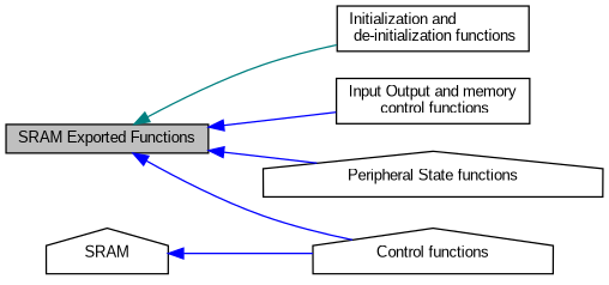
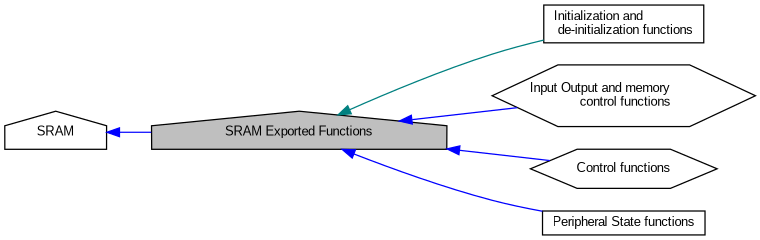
  digraph {
    fontname="Liberation Sans"
    rankdir=LR
    node [color=black fillcolor=white fontname="Liberation Sans" fontsize=10 shape=box style=filled]
    edge [color=blue dir=back fontname="Liberation Sans" fontsize=10 labelfontname=Helvetica labelfontsize=10 shape=plaintext style=solid]
    n1 [height=0.2 label="Initialization and\l de-initialization functions" width=0.4]
-   n2 [height=0.2 label="Input Output and memory\l control functions" width=0.4]
-   n3 [height=0.2 label="Control functions" shape=house width=0.4]
-   n4 [height=0.2 label="Peripheral State functions" shape=house width=0.4]
-   n5 [fillcolor=grey75 fontcolor=black height=0.2 label="SRAM Exported Functions" width=0.4]
+   n2 [height=0.2 label="Input Output and memory\l control functions" shape=hexagon width=0.4]
+   n3 [height=0.2 label="Control functions" shape=hexagon width=0.4]
+   n4 [height=0.2 label="Peripheral State functions" width=0.4]
+   n5 [fillcolor=grey75 fontcolor=black height=0.2 label="SRAM Exported Functions" shape=house width=0.4]
    n6 [height=0.2 label=SRAM shape=house width=0.4]
    n5 -> n1 [color=teal]
    n5 -> n2
    n5 -> n3
    n5 -> n4
-   n6 -> n3
+   n6 -> n5
  }
